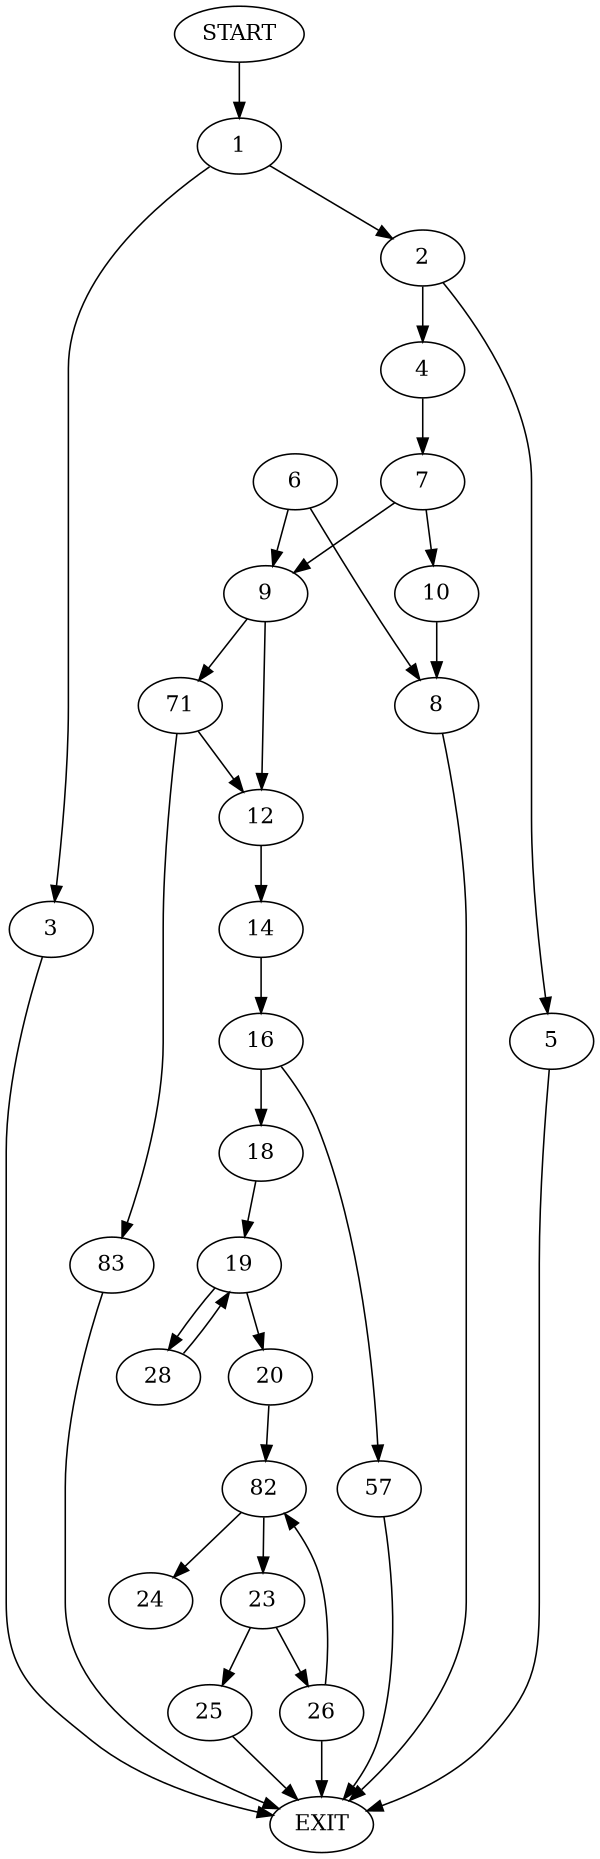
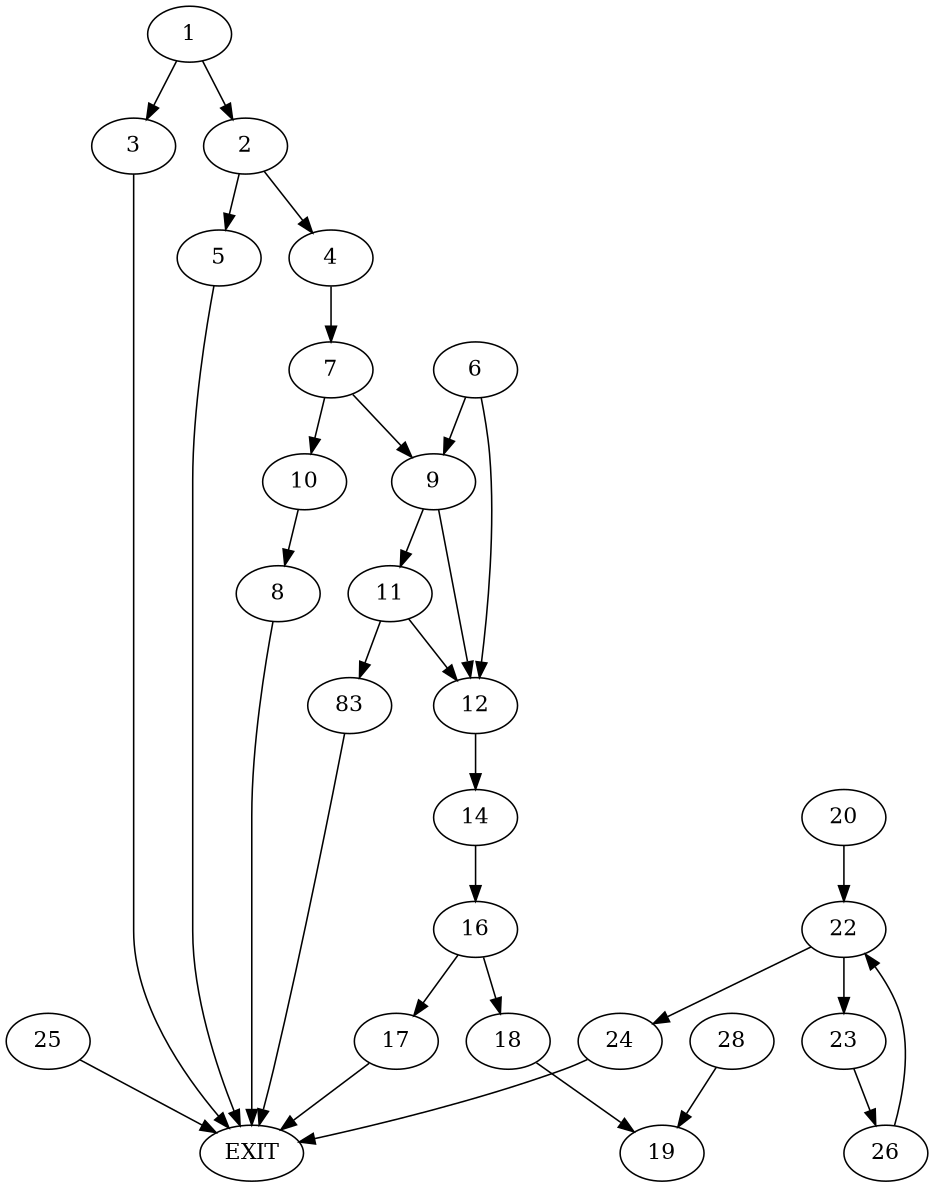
  digraph {
-   n1 [label=START]
    1
    2
    3
    n5 [label=EXIT]
    4
    5
    7
    6
    8
    9
    10
-   11 [label=71]
+   11
    12
    n15 [label=83]
    14
    16
-   17 [label=57]
+   17
    18
    19
    20
    n22 [label=28]
-   22 [label=82]
+   22
    23
    24
    25
    26
-   n1 -> 1
    1 -> 2
    1 -> 3
    2 -> 4
    2 -> 5
    3 -> n5
    4 -> 7
    5 -> n5
    7 -> 9
    7 -> 10
-   6 -> 8
+   6 -> 12
    6 -> 9
    8 -> n5
    9 -> 11
    9 -> 12
    10 -> 8
    11 -> 12
    11 -> n15
    12 -> 14
    n15 -> n5
    14 -> 16
    16 -> 17
    16 -> 18
    17 -> n5
    18 -> 19
-   19 -> 20
-   19 -> n22
    20 -> 22
    n22 -> 19
    22 -> 23
    22 -> 24
-   23 -> 25
    23 -> 26
-   26 -> n5
+   24 -> n5
    25 -> n5
    26 -> 22
  }
